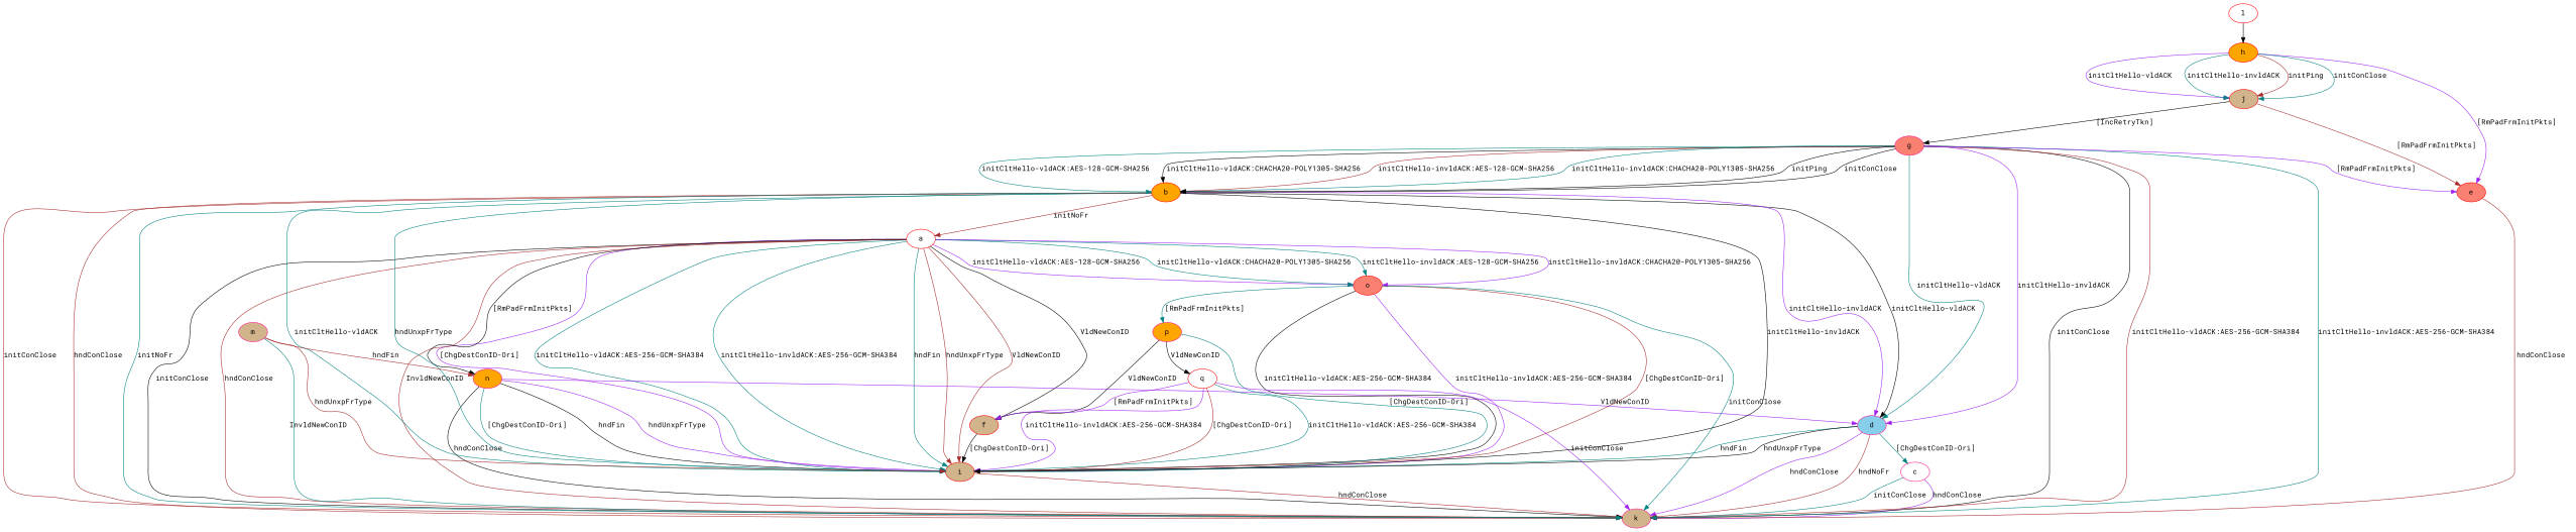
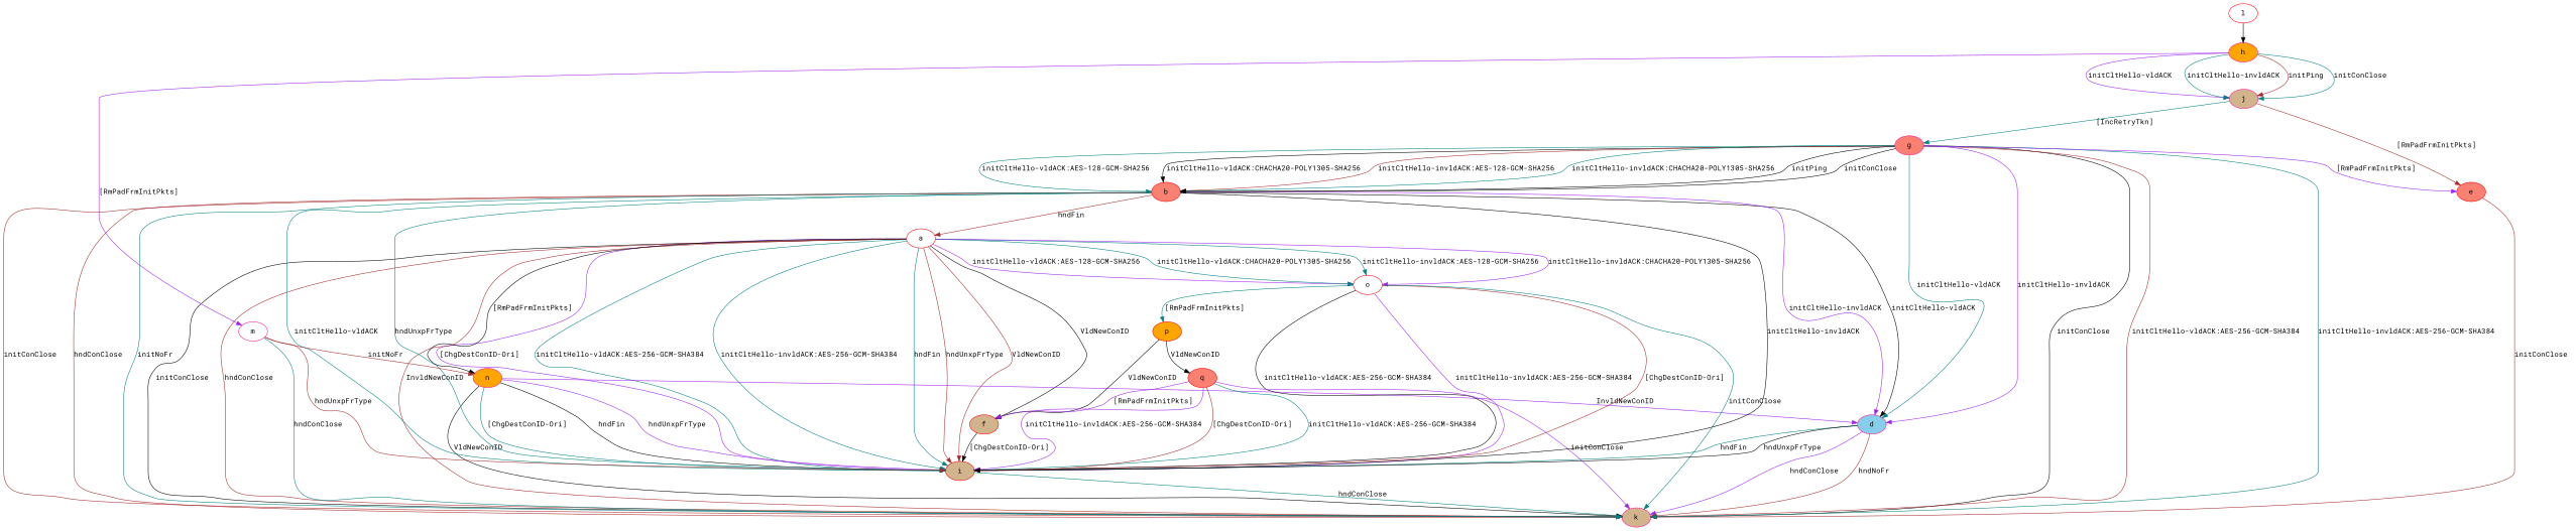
  digraph {
    fontname="Roboto Mono"
    node [color=red fillcolor=tan fontname="Roboto Mono" style=filled]
    edge [color=teal fontname="Roboto Mono"]
    a [fillcolor=white]
    f
    i
    k [color=deeppink]
    n [color=deeppink fillcolor=orange]
-   o [fillcolor=salmon]
+   o [fillcolor=white]
    d [color=deeppink fillcolor=skyblue]
-   p [color=deeppink fillcolor=orange]
-   c [color=deeppink fillcolor=white]
-   q [fillcolor=white]
-   b [fillcolor=orange]
-   m [color=deeppink]
+   p [fillcolor=orange]
+   q [fillcolor=salmon]
+   b [fillcolor=salmon]
+   m [color=deeppink fillcolor=white]
    e [fillcolor=salmon]
    g [color=deeppink fillcolor=salmon]
-   h [fillcolor=orange]
-   j
+   h [color=deeppink fillcolor=orange]
+   j [color=deeppink]
    l [fillcolor=white]
    a -> f [color=black label="VldNewConID "]
    a -> i [color=purple label="[ChgDestConID-Ori] "]
    a -> i [label="initCltHello-vldACK:AES-256-GCM-SHA384 "]
    a -> i [label="initCltHello-invldACK:AES-256-GCM-SHA384 "]
    a -> i [label="hndFin "]
    a -> i [color=brown label="hndUnxpFrType "]
    a -> i [color=brown label="VldNewConID "]
    a -> k [color=black label="initConClose "]
    a -> k [color=brown label="hndConClose "]
    a -> k [color=brown label="InvldNewConID "]
    a -> n [color=black label="[RmPadFrmInitPkts] "]
    a -> o [color=purple label="initCltHello-vldACK:AES-128-GCM-SHA256 "]
    a -> o [label="initCltHello-vldACK:CHACHA20-POLY1305-SHA256 "]
    a -> o [label="initCltHello-invldACK:AES-128-GCM-SHA256 "]
    a -> o [color=purple label="initCltHello-invldACK:CHACHA20-POLY1305-SHA256 "]
    f -> i [color=black label="[ChgDestConID-Ori] "]
-   i -> k [color=brown label="hndConClose "]
+   i -> k [label="hndConClose "]
    n -> i [color=black label="hndFin "]
    n -> i [color=purple label="hndUnxpFrType "]
    n -> i [label="[ChgDestConID-Ori] "]
-   n -> k [color=black label="hndConClose "]
-   n -> d [color=purple label="VldNewConID "]
+   n -> k [color=black label="VldNewConID "]
+   n -> d [color=purple label="InvldNewConID "]
    o -> i [color=black label="initCltHello-vldACK:AES-256-GCM-SHA384 "]
    o -> i [color=purple label="initCltHello-invldACK:AES-256-GCM-SHA384 "]
    o -> i [color=brown label="[ChgDestConID-Ori] "]
    o -> k [label="initConClose "]
    o -> p [label="[RmPadFrmInitPkts] "]
    d -> i [label="hndFin "]
    d -> i [color=black label="hndUnxpFrType "]
    d -> k [color=purple label="hndConClose "]
    d -> k [color=brown label="hndNoFr "]
-   d -> c [label="[ChgDestConID-Ori] "]
    p -> f [color=black label="VldNewConID "]
-   p -> i [label="[ChgDestConID-Ori] "]
    p -> q [color=black label="VldNewConID "]
-   c -> k [label="initConClose "]
-   c -> k [color=purple label="hndConClose "]
    q -> f [color=purple label="[RmPadFrmInitPkts] "]
    q -> i [label="initCltHello-vldACK:AES-256-GCM-SHA384 "]
    q -> i [color=purple label="initCltHello-invldACK:AES-256-GCM-SHA384 "]
    q -> i [color=brown label="[ChgDestConID-Ori] "]
    q -> k [color=purple label="initConClose "]
-   b -> a [color=brown label="initNoFr "]
+   b -> a [color=brown label="hndFin "]
    b -> i [label="initCltHello-vldACK "]
    b -> i [color=black label="initCltHello-invldACK "]
    b -> i [label="hndUnxpFrType "]
    b -> k [color=brown label="initConClose "]
    b -> k [color=brown label="hndConClose "]
    b -> k [label="initNoFr "]
    b -> d [color=black label="initCltHello-vldACK "]
    b -> d [color=purple label="initCltHello-invldACK "]
    m -> i [color=brown label="hndUnxpFrType "]
-   m -> k [label="InvldNewConID "]
-   m -> n [color=brown label="hndFin "]
-   e -> k [color=brown label="hndConClose "]
+   m -> k [label="hndConClose "]
+   m -> n [color=brown label="initNoFr "]
+   e -> k [color=brown label="initConClose "]
    g -> k [color=black label="initConClose "]
    g -> k [color=brown label="initCltHello-vldACK:AES-256-GCM-SHA384 "]
    g -> k [label="initCltHello-invldACK:AES-256-GCM-SHA384 "]
    g -> d [label="initCltHello-vldACK "]
    g -> d [color=purple label="initCltHello-invldACK "]
    g -> b [label="initCltHello-vldACK:AES-128-GCM-SHA256 "]
    g -> b [color=black label="initCltHello-vldACK:CHACHA20-POLY1305-SHA256 "]
    g -> b [color=brown label="initCltHello-invldACK:AES-128-GCM-SHA256 "]
    g -> b [label="initCltHello-invldACK:CHACHA20-POLY1305-SHA256 "]
    g -> b [color=black label="initPing "]
    g -> b [color=black label="initConClose "]
    g -> e [color=purple label="[RmPadFrmInitPkts] "]
-   h -> e [color=purple label="[RmPadFrmInitPkts] "]
+   h -> m [color=purple label="[RmPadFrmInitPkts] "]
    h -> j [color=brown label="initPing "]
    h -> j [label="initConClose "]
    h -> j [color=purple label="initCltHello-vldACK "]
    h -> j [label="initCltHello-invldACK "]
    j -> e [color=brown label="[RmPadFrmInitPkts] "]
-   j -> g [color=black label="[IncRetryTkn] "]
+   j -> g [label="[IncRetryTkn] "]
    l -> h [color=black]
  }
